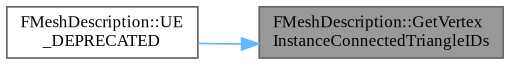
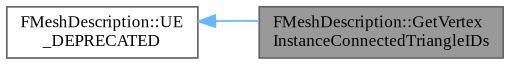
  digraph {
    rankdir=RL
    fontname="Liberation Serif"
    node [fontname="Liberation Serif" fontsize=10 shape=box style=filled]
    n1 [color=gray40 fillcolor=grey60 fontcolor=black height=0.2 label="FMeshDescription::GetVertex\lInstanceConnectedTriangleIDs" width=0.4]
    n2 [color=grey40 fillcolor=white height=0.2 label="FMeshDescription::UE\l_DEPRECATED" width=0.4]
-   n1 -> n2 [color=steelblue1 dir=back fontname="Liberation Serif" fontsize=10 labelfontname=Helvetica labelfontsize=10 style=solid]
+   n2 -> n1 [color=steelblue1 dir=back fontname="Liberation Serif" fontsize=10 labelfontname=Helvetica labelfontsize=10 style=solid]
  }
